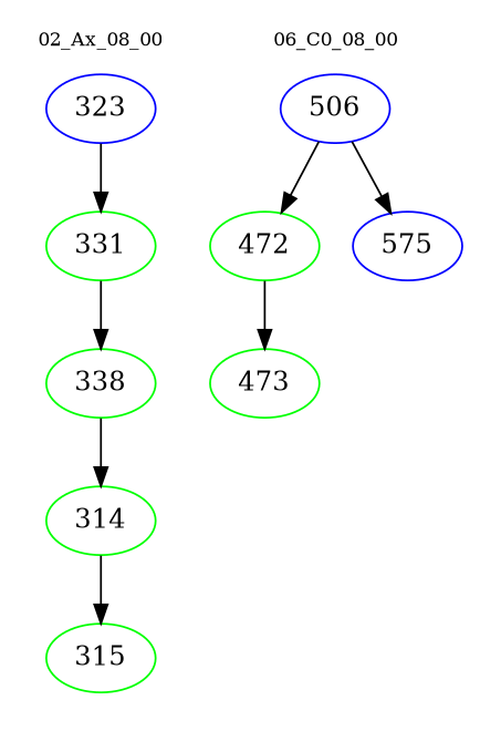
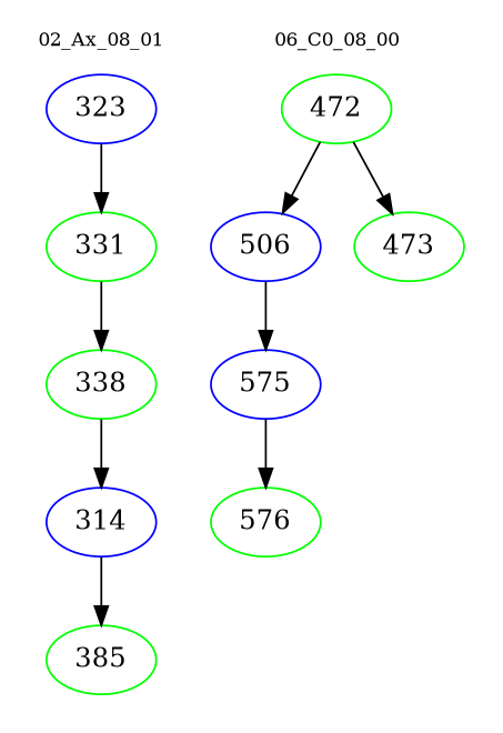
  digraph {
    node [color=green]
    edge [color=black]
    n1 [color=blue label=323]
-   n2 [label=314]
+   n2 [color=blue label=314]
    n3 [label=331]
-   n4 [label=315]
+   n4 [label=385]
    n5 [label=338]
    n6 [color=blue label=506]
    n7 [label=472]
    n8 [color=blue label=575]
    n9 [label=473]
+   n10 [label=576]
    subgraph cluster_1 {
      color=white
      fontsize=10
-     label="02_Ax_08_00"
+     label="02_Ax_08_01"
      n1
      n2
      n3
      n4
      n5
    }
    subgraph cluster_2 {
      color=white
      fontsize=10
      label="06_C0_08_00"
      n6
      n7
      n8
      n9
+     n10
    }
    n1 -> n3
    n2 -> n4
    n3 -> n5
    n5 -> n2
-   n6 -> n7
+   n7 -> n6
    n6 -> n8
    n7 -> n9
+   n8 -> n10
  }
